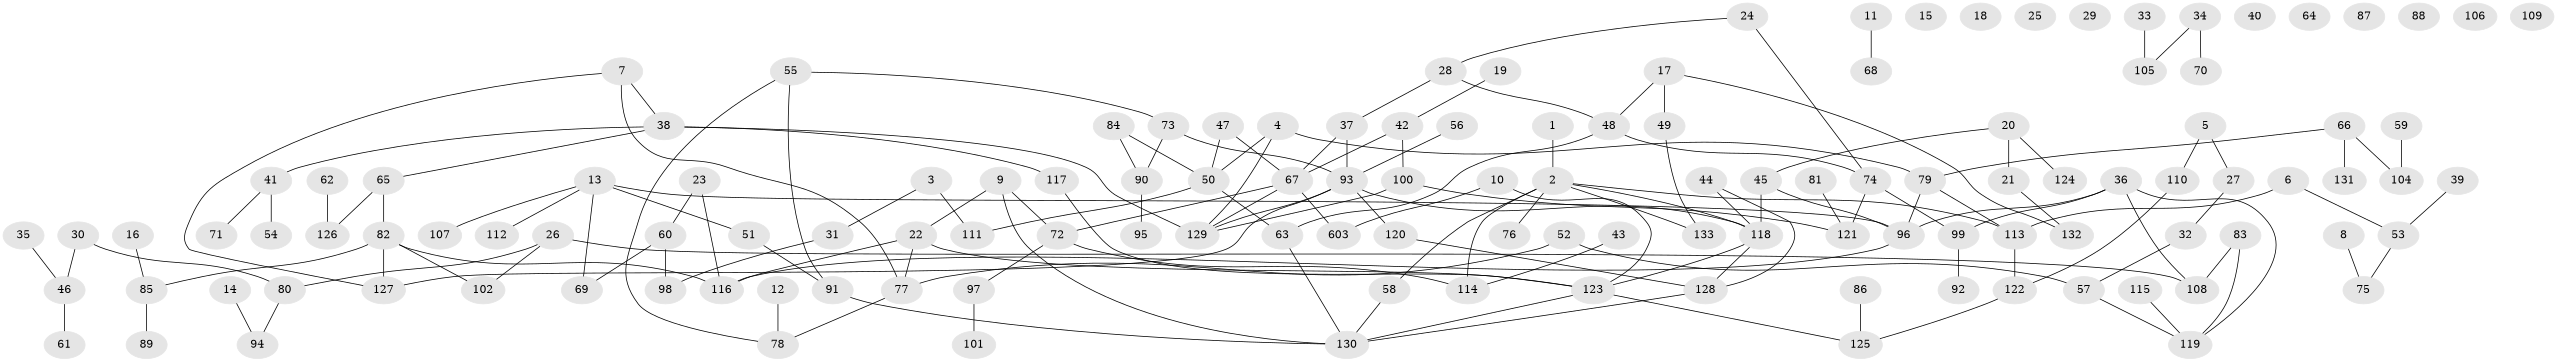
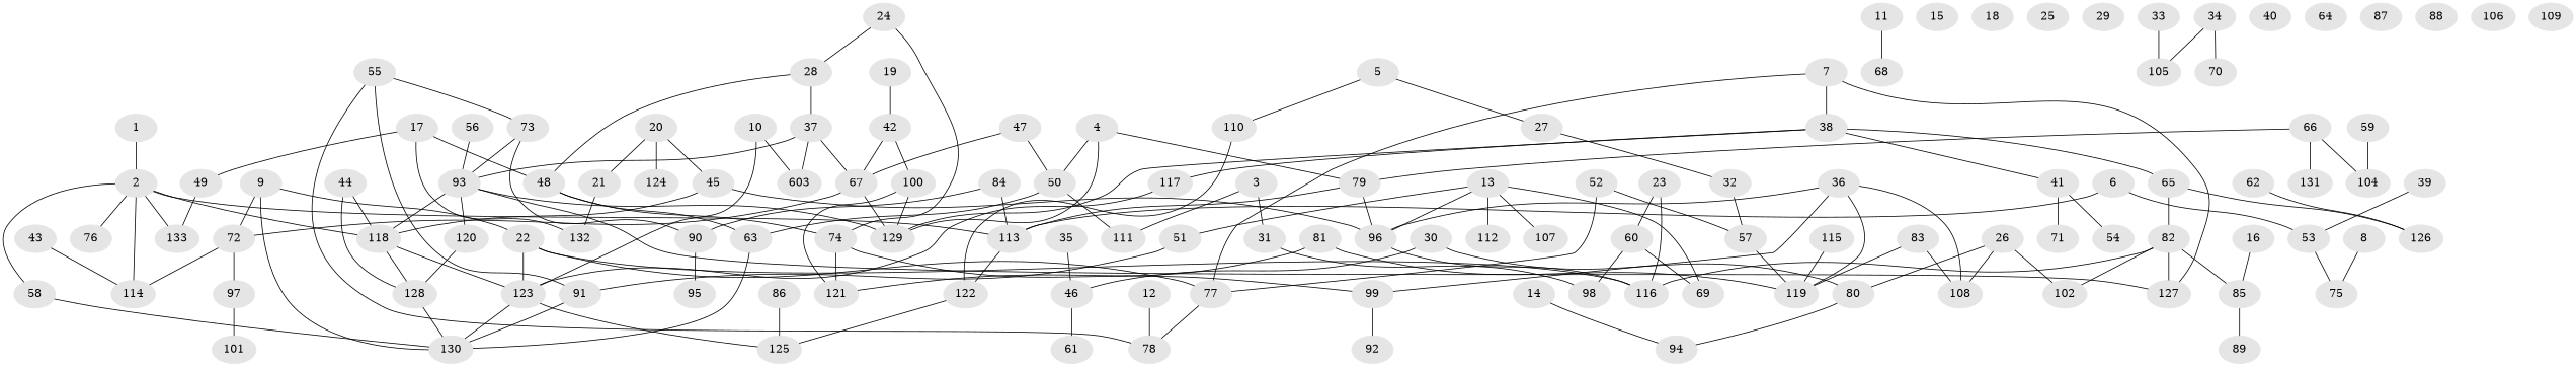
  graph {
    node [color=gray90 style=filled]
    1
    2
    58
    76
    113
    114
    118
    133
    72
    97
    130
    122
    123
    128
    3
    31
    111
    98
    4
    50
    79
    129
    63
    96
    5
    27
    110
    32
    6
    53
    75
    7
    38
    77
    127
    41
    65
    117
    78
    8
    9
    22
    116
    n44 [label=603]
    10
    125
    11
    68
    12
    13
    51
    69
    107
    112
    91
    14
    94
    52
    57
    15
    16
    85
    89
    17
    48
    49
    132
    74
    18
    19
    42
    67
    100
    20
    21
    45
    124
    23
    60
    24
    28
    37
    99
    121
    25
    26
    80
    102
    108
    93
    29
    30
    46
    61
    119
    33
    105
    34
    70
    35
    36
    92
    120
    54
    71
    126
    82
    39
    40
    43
    44
    47
    55
    73
    90
    56
    59
    104
    62
    64
    66
    131
    101
    95
    81
    83
    84
    86
    87
    88
    106
    109
    115
    1 -- 2
    2 -- 58
    2 -- 76
    2 -- 113
    2 -- 114
    2 -- 118
    2 -- 133
    58 -- 130
    113 -- 122
    118 -- 123
    118 -- 128
    72 -- 114
    72 -- 97
    97 -- 101
    122 -- 125
    123 -- 130
    123 -- 125
    128 -- 130
    3 -- 31
    3 -- 111
    31 -- 98
    4 -- 50
    4 -- 79
    4 -- 129
    50 -- 111
    50 -- 63
    79 -- 113
    79 -- 96
    63 -- 130
    96 -- 116
    5 -- 27
    5 -- 110
    27 -- 32
    110 -- 122
    32 -- 57
    6 -- 113
    6 -- 53
    53 -- 75
    7 -- 38
    7 -- 77
    7 -- 127
    38 -- 129
    38 -- 41
    38 -- 65
    38 -- 117
    77 -- 78
    41 -- 54
    41 -- 71
    65 -- 126
    65 -- 82
    117 -- 123
    8 -- 75
    9 -- 72
    9 -- 130
    9 -- 22
    22 -- 123
    22 -- 77
    22 -- 116
    10 -- 123
    10 -- n44
    11 -- 68
    12 -- 78
    13 -- 96
    13 -- 51
    13 -- 69
    13 -- 107
    13 -- 112
    51 -- 91
    91 -- 130
    14 -- 94
    52 -- 77
    52 -- 57
    57 -- 119
    16 -- 85
    85 -- 89
    17 -- 48
    17 -- 49
    17 -- 132
    48 -- 63
    48 -- 74
    49 -- 133
    74 -- 99
    74 -- 121
    19 -- 42
    42 -- 67
    42 -- 100
    67 -- 72
    67 -- 129
    100 -- 129
    100 -- 121
    20 -- 21
    20 -- 45
    20 -- 124
    21 -- 132
    45 -- 118
    45 -- 96
    23 -- 116
    23 -- 60
    60 -- 98
    60 -- 69
    24 -- 74
    24 -- 28
    28 -- 48
    28 -- 37
-   67 -- n44
+   37 -- n44
    37 -- 67
    37 -- 93
    99 -- 92
    26 -- 80
    26 -- 102
    26 -- 108
    80 -- 94
    93 -- 118
    93 -- 129
    93 -- 127
    93 -- 120
    30 -- 80
    30 -- 46
    46 -- 61
    33 -- 105
    34 -- 105
    34 -- 70
    35 -- 46
    36 -- 96
    36 -- 99
    36 -- 108
    36 -- 119
    120 -- 128
    82 -- 127
    82 -- 116
    82 -- 85
    82 -- 102
    39 -- 53
    43 -- 114
    44 -- 118
    44 -- 128
    47 -- 50
    47 -- 67
    55 -- 78
    55 -- 91
    55 -- 73
    73 -- 93
    73 -- 90
    90 -- 95
    56 -- 93
    59 -- 104
    62 -- 126
    66 -- 79
    66 -- 104
    66 -- 131
    81 -- 121
+   81 -- 119
    83 -- 108
    83 -- 119
-   84 -- 50
+   84 -- 113
    84 -- 90
    86 -- 125
    115 -- 119
  }
